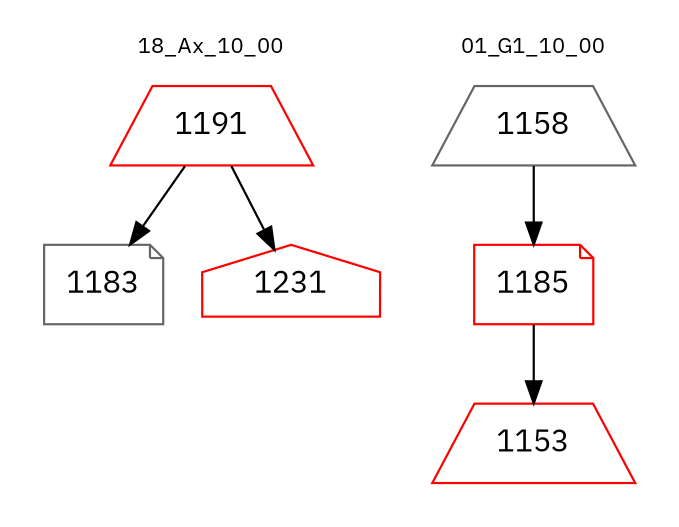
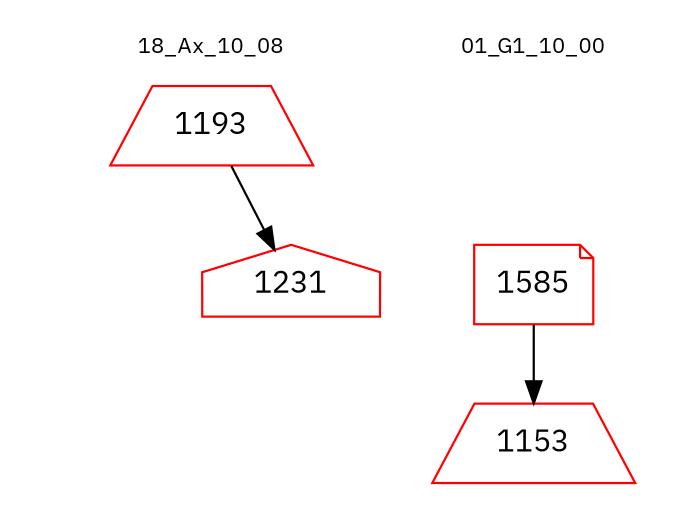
  digraph {
    fontname="IBM Plex Sans"
    node [color=red fontname="IBM Plex Sans" shape=trapezium]
    edge [color=black fontname="IBM Plex Sans"]
-   n1 [label=1191]
-   n2 [color=gray40 label=1183 shape=note]
+   n1 [label=1193]
    n3 [label=1231 shape=house]
-   n4 [color=gray40 label=1158]
    n5 [label=1153]
-   n6 [label=1185 shape=note]
+   n6 [label=1585 shape=note]
    subgraph cluster_1 {
      color=white
      fontsize=10
-     label="18_Ax_10_00"
+     label="18_Ax_10_08"
      n1
-     n2
      n3
    }
    subgraph cluster_2 {
      color=white
      fontsize=10
      label="01_G1_10_00"
-     n4
      n5
      n6
    }
-   n1 -> n2
    n1 -> n3
-   n4 -> n6
    n6 -> n5
  }
